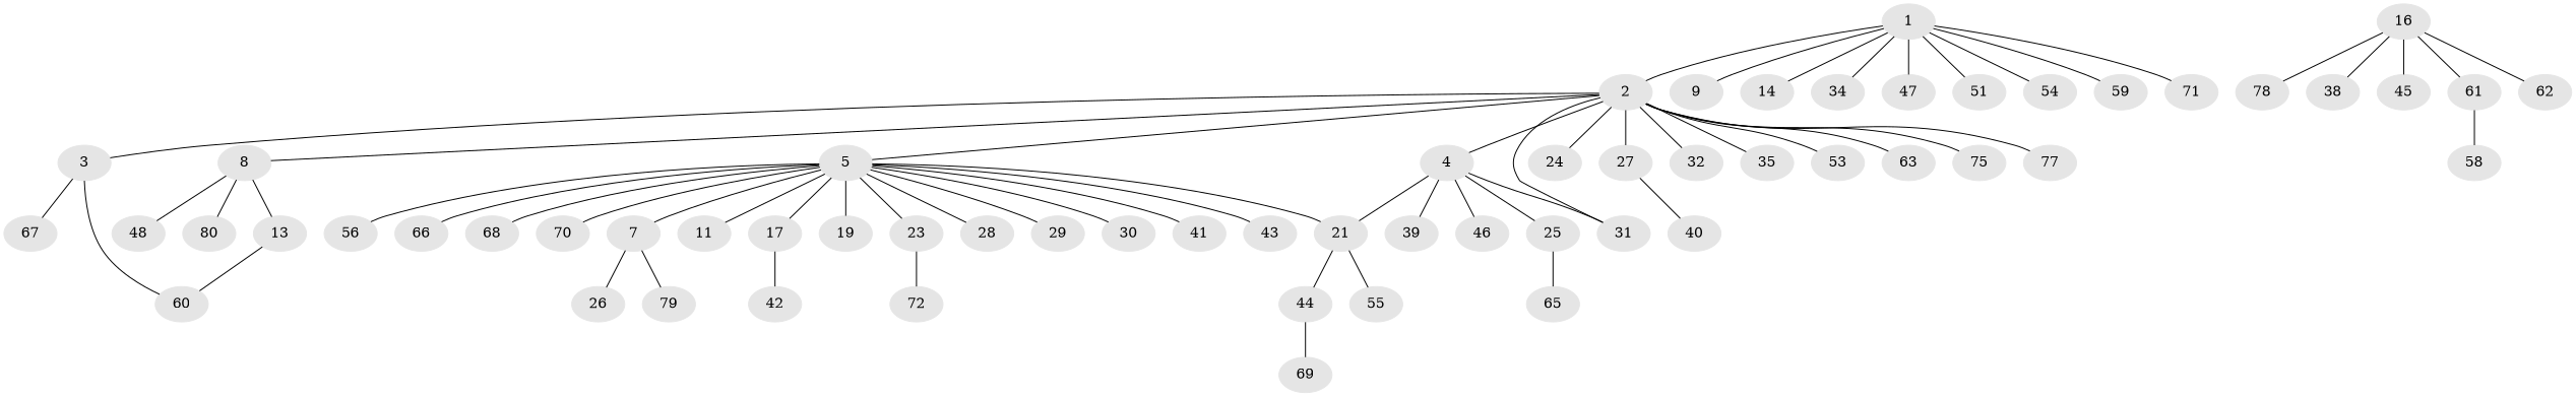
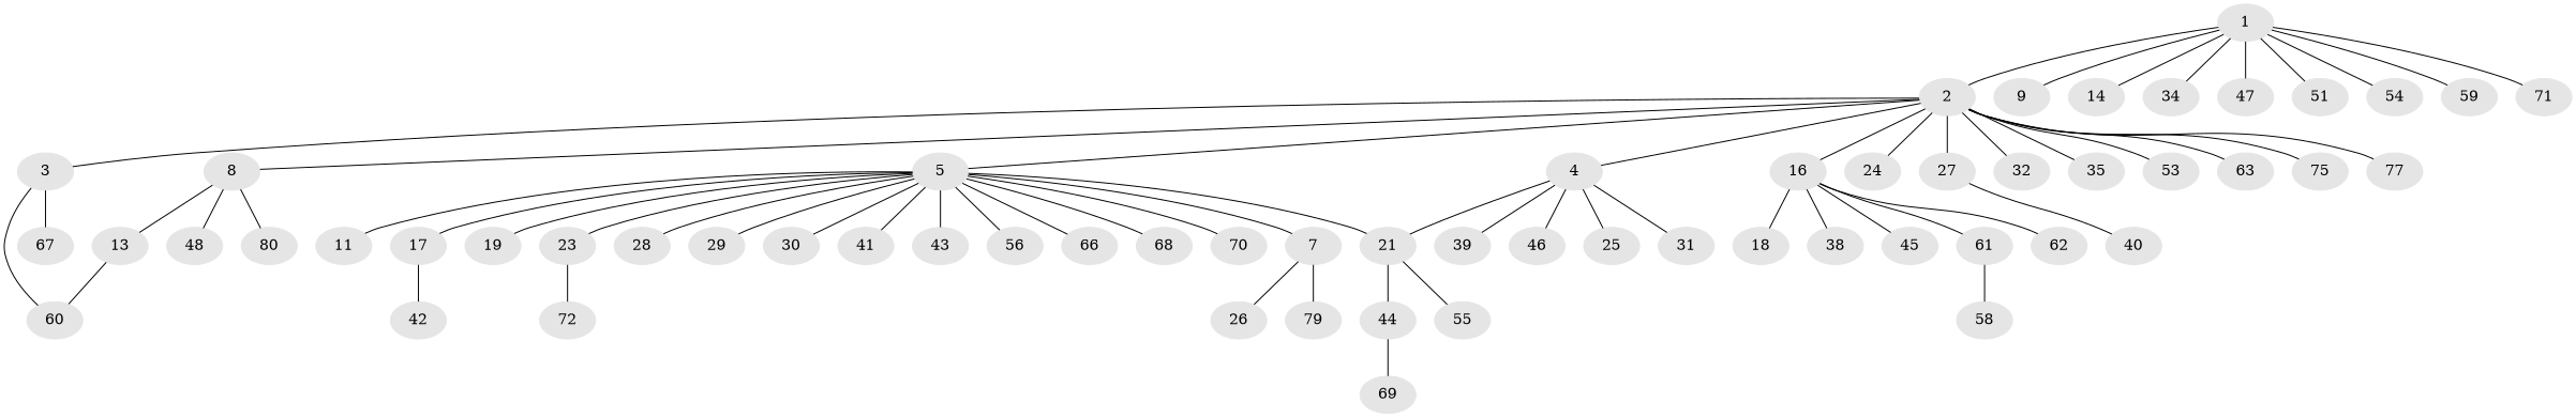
  graph {
    node [color=gray90 style=filled]
    1 [super="+6"]
    2 [super="+15"]
    9
    14
    34
    47
    51
    54
    59
    71
    3 [super="+52"]
    4 [super="+20"]
    5 [super="+10"]
    8 [super="+73"]
    16 [super="+22"]
    24
    27
    32
    35
    53
    63
    75
    77
    60
    67
    21 [super="+64"]
    25 [super="+37"]
    31 [super="+33"]
    39
    46
    7 [super="+50"]
    11 [super="+57"]
    17 [super="+36"]
    19
    23
    28
    29
    30
    41
    43
    56
    66
    68
    70
    13 [super="+76"]
    48
    80
-   18 [label=78]
+   18
    38
    45
    61
    62
    40 [super="+49"]
    44 [super="+78"]
    55 [super="+74"]
-   65
    26
    79
    42
    72
    58
    69
    1 -- 2
    1 -- 9
    1 -- 14
    1 -- 34
    1 -- 47
    1 -- 51
    1 -- 54
    1 -- 59
    1 -- 71
    2 -- 3
    2 -- 4
    2 -- 5
    2 -- 8
-   2 -- 31
+   2 -- 16
    2 -- 24
    2 -- 27
    2 -- 32
    2 -- 35
    2 -- 53
    2 -- 63
    2 -- 75
    2 -- 77
    3 -- 60
    3 -- 67
    4 -- 21
    4 -- 25
    4 -- 31
    4 -- 39
    4 -- 46
    5 -- 21
    5 -- 7 [weight=2]
    5 -- 11
    5 -- 17
    5 -- 19
    5 -- 23
    5 -- 28
    5 -- 29
    5 -- 30
    5 -- 41
    5 -- 43
    5 -- 56
    5 -- 66
    5 -- 68
    5 -- 70
    8 -- 13
    8 -- 48
    8 -- 80
    16 -- 18
    16 -- 38
    16 -- 45
    16 -- 61
    16 -- 62
    27 -- 40
    21 -- 44
    21 -- 55
-   25 -- 65
    7 -- 26
    7 -- 79
    17 -- 42
    23 -- 72
    13 -- 60
    61 -- 58
    44 -- 69
  }
